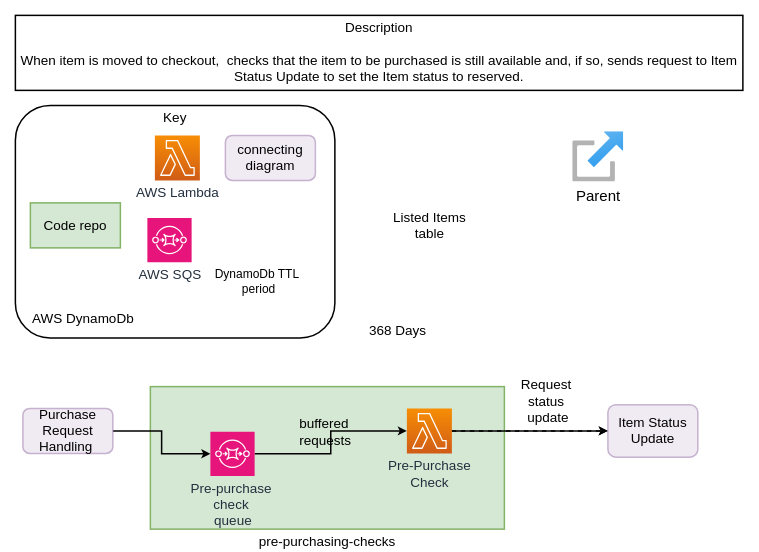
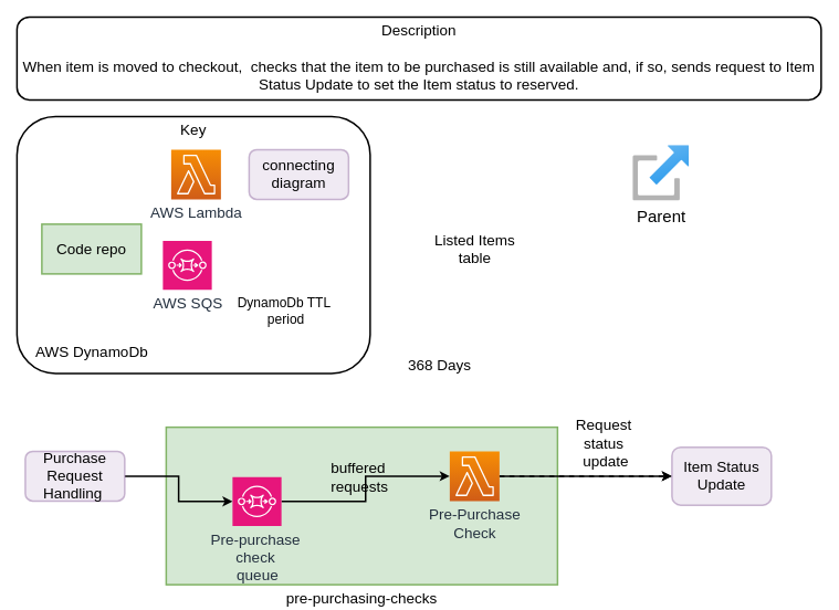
  <mxCell id="0" />
  <mxCell id="1" parent="0" />
  <mxCell id="2" value="pre-purchasing-checks" style="rounded=0;whiteSpace=wrap;html=1;fillColor=#d5e8d4;strokeColor=#82b366;labelPosition=center;verticalLabelPosition=bottom;align=center;verticalAlign=top;fontSize=18;labelBackgroundColor=none;strokeWidth=2;" vertex="1" parent="1"><mxGeometry x="200" y="515" width="472" height="190" as="geometry" /></mxCell>
  <mxCell id="3" value="Key" style="rounded=1;whiteSpace=wrap;html=1;labelPosition=center;verticalLabelPosition=middle;align=center;verticalAlign=top;fontSize=18;labelBackgroundColor=none;strokeWidth=2;" vertex="1" parent="1"><mxGeometry x="20" y="140" width="426" height="310" as="geometry" /></mxCell>
  <mxCell id="4" style="edgeStyle=orthogonalEdgeStyle;rounded=0;orthogonalLoop=1;jettySize=auto;html=1;flowAnimation=0;entryX=0;entryY=0.5;entryDx=0;entryDy=0;entryPerimeter=0;fontSize=18;labelBackgroundColor=none;strokeWidth=2;" edge="1" parent="1" source="5" target="11"><mxGeometry relative="1" as="geometry"><mxPoint x="312" y="535" as="targetPoint" /></mxGeometry></mxCell>
  <mxCell id="5" value="Purchase Request Handling&amp;nbsp;" style="rounded=1;whiteSpace=wrap;html=1;fillColor=#e1d5e7;strokeColor=#9673a6;fontSize=18;strokeWidth=2;labelBackgroundColor=none;opacity=50;" vertex="1" parent="1"><mxGeometry x="30" y="544" width="120" height="60" as="geometry" /></mxCell>
- <mxCell id="6" value="Code repo" style="rounded=0;whiteSpace=wrap;html=1;fillColor=#d5e8d4;strokeColor=#82b366;fontSize=18;labelBackgroundColor=none;strokeWidth=2;" vertex="1" parent="1"><mxGeometry x="40" y="270" width="120" height="60" as="geometry" /></mxCell>
+ <mxCell id="6" value="Code repo" style="rounded=0;whiteSpace=wrap;html=1;fillColor=#d5e8d4;strokeColor=#82b366;fontSize=18;labelBackgroundColor=none;strokeWidth=2;" vertex="1" parent="1"><mxGeometry x="50" y="270" width="120" height="60" as="geometry" /></mxCell>
  <mxCell id="7" value="buffered&lt;div&gt;requests&lt;/div&gt;" style="edgeStyle=orthogonalEdgeStyle;rounded=0;orthogonalLoop=1;jettySize=auto;html=1;entryX=0;entryY=0.5;entryDx=0;entryDy=0;entryPerimeter=0;fontSize=18;labelBackgroundColor=none;strokeWidth=2;align=left;" edge="1" parent="1" source="11" target="9"><mxGeometry x="-0.499" y="30" relative="1" as="geometry"><mxPoint x="582" y="575" as="sourcePoint" /><mxPoint x="626" y="575.471" as="targetPoint" /><mxPoint y="1" as="offset" /></mxGeometry></mxCell>
  <mxCell id="8" style="edgeStyle=orthogonalEdgeStyle;rounded=0;orthogonalLoop=1;jettySize=auto;html=1;entryX=0;entryY=0.5;entryDx=0;entryDy=0;strokeWidth=2;" edge="1" parent="1" source="9" target="15"><mxGeometry relative="1" as="geometry" /></mxCell>
  <mxCell id="9" value="Pre-Purchase&lt;div&gt;Check&lt;/div&gt;" style="sketch=0;points=[[0,0,0],[0.25,0,0],[0.5,0,0],[0.75,0,0],[1,0,0],[0,1,0],[0.25,1,0],[0.5,1,0],[0.75,1,0],[1,1,0],[0,0.25,0],[0,0.5,0],[0,0.75,0],[1,0.25,0],[1,0.5,0],[1,0.75,0]];outlineConnect=0;fontColor=#232F3E;gradientColor=#F78E04;gradientDirection=north;fillColor=#D05C17;strokeColor=#ffffff;dashed=0;verticalLabelPosition=bottom;verticalAlign=top;align=center;html=1;fontSize=18;fontStyle=0;aspect=fixed;shape=mxgraph.aws4.resourceIcon;resIcon=mxgraph.aws4.lambda;labelBackgroundColor=none;strokeWidth=2;" vertex="1" parent="1"><mxGeometry x="542" y="544" width="60" height="60" as="geometry" /></mxCell>
  <mxCell id="10" value="Parent" style="image;aspect=fixed;html=1;points=[];align=center;fontSize=20;image=img/lib/azure2/general/Launch_Portal.svg;labelBackgroundColor=none;imageBackground=default;strokeWidth=2;" vertex="1" parent="1"><mxGeometry x="763" y="175" width="68" height="67" as="geometry" /></mxCell>
  <mxCell id="11" value="Pre-purchase&amp;nbsp;&lt;div&gt;check&amp;nbsp;&lt;/div&gt;&lt;div&gt;queue&lt;/div&gt;" style="sketch=0;points=[[0,0,0],[0.25,0,0],[0.5,0,0],[0.75,0,0],[1,0,0],[0,1,0],[0.25,1,0],[0.5,1,0],[0.75,1,0],[1,1,0],[0,0.25,0],[0,0.5,0],[0,0.75,0],[1,0.25,0],[1,0.5,0],[1,0.75,0]];outlineConnect=0;fontColor=#232F3E;fillColor=#E7157B;strokeColor=#ffffff;dashed=0;verticalLabelPosition=bottom;verticalAlign=top;align=center;html=1;fontSize=18;fontStyle=0;aspect=fixed;shape=mxgraph.aws4.resourceIcon;resIcon=mxgraph.aws4.sqs;labelBackgroundColor=none;strokeWidth=2;" vertex="1" parent="1"><mxGeometry x="280" y="575" width="59" height="59" as="geometry" /></mxCell>
  <mxCell id="12" value="AWS DynamoDb" style="shape=image;html=1;verticalAlign=top;verticalLabelPosition=bottom;imageAspect=0;aspect=fixed;image=https://cdn2.iconfinder.com/data/icons/amazon-aws-stencils/100/Database_copy_DynamoDB-128.png;fontSize=18;labelBackgroundColor=none;strokeWidth=2;" vertex="1" parent="1"><mxGeometry x="76" y="340" width="68" height="68" as="geometry" /></mxCell>
  <mxCell id="13" value="Listed Items&lt;div&gt;table&lt;/div&gt;" style="shape=image;html=1;verticalAlign=bottom;verticalLabelPosition=top;imageAspect=0;aspect=fixed;image=https://cdn2.iconfinder.com/data/icons/amazon-aws-stencils/100/Database_copy_DynamoDB-128.png;fontSize=18;labelBackgroundColor=none;strokeWidth=2;labelPosition=center;align=center;" vertex="1" parent="1"><mxGeometry x="528" y="325" width="88" height="88" as="geometry" /></mxCell>
  <mxCell id="14" value="Request&amp;nbsp;&lt;div&gt;status&amp;nbsp;&lt;/div&gt;&lt;div&gt;update&lt;/div&gt;" style="edgeStyle=orthogonalEdgeStyle;rounded=0;orthogonalLoop=1;jettySize=auto;html=1;entryX=0;entryY=0.5;entryDx=0;entryDy=0;strokeWidth=2;flowAnimation=0;dashed=1;exitX=1;exitY=0.5;exitDx=0;exitDy=0;exitPerimeter=0;labelBackgroundColor=none;fontSize=18;" edge="1" parent="1" source="9" target="15"><mxGeometry x="0.231" y="39" relative="1" as="geometry"><mxPoint x="978" y="524" as="sourcePoint" /><mxPoint x="1060" y="524" as="targetPoint" /><mxPoint as="offset" /></mxGeometry></mxCell>
  <mxCell id="15" value="Item Status Update" style="rounded=1;whiteSpace=wrap;html=1;fillColor=#e1d5e7;strokeColor=#9673a6;fontSize=18;strokeWidth=2;labelBackgroundColor=none;opacity=50;" vertex="1" parent="1"><mxGeometry x="810" y="539" width="120" height="70" as="geometry" /></mxCell>
  <mxCell id="16" value="AWS Lambda" style="sketch=0;points=[[0,0,0],[0.25,0,0],[0.5,0,0],[0.75,0,0],[1,0,0],[0,1,0],[0.25,1,0],[0.5,1,0],[0.75,1,0],[1,1,0],[0,0.25,0],[0,0.5,0],[0,0.75,0],[1,0.25,0],[1,0.5,0],[1,0.75,0]];outlineConnect=0;fontColor=#232F3E;gradientColor=#F78E04;gradientDirection=north;fillColor=#D05C17;strokeColor=#ffffff;dashed=0;verticalLabelPosition=bottom;verticalAlign=top;align=center;html=1;fontSize=18;fontStyle=0;aspect=fixed;shape=mxgraph.aws4.resourceIcon;resIcon=mxgraph.aws4.lambda;labelBackgroundColor=none;strokeWidth=2;" vertex="1" parent="1"><mxGeometry x="206" y="180" width="60" height="60" as="geometry" /></mxCell>
  <mxCell id="17" value="AWS SQS" style="sketch=0;points=[[0,0,0],[0.25,0,0],[0.5,0,0],[0.75,0,0],[1,0,0],[0,1,0],[0.25,1,0],[0.5,1,0],[0.75,1,0],[1,1,0],[0,0.25,0],[0,0.5,0],[0,0.75,0],[1,0.25,0],[1,0.5,0],[1,0.75,0]];outlineConnect=0;fontColor=#232F3E;fillColor=#E7157B;strokeColor=#ffffff;dashed=0;verticalLabelPosition=bottom;verticalAlign=top;align=center;html=1;fontSize=18;fontStyle=0;aspect=fixed;shape=mxgraph.aws4.resourceIcon;resIcon=mxgraph.aws4.sqs;labelBackgroundColor=none;strokeWidth=2;" vertex="1" parent="1"><mxGeometry x="196" y="290" width="59" height="59" as="geometry" /></mxCell>
  <mxCell id="18" value="DynamoDb TTL&lt;br&gt;&amp;nbsp;period" style="shape=image;html=1;verticalAlign=top;verticalLabelPosition=bottom;labelBackgroundColor=none;imageAspect=0;aspect=fixed;image=https://cdn1.iconfinder.com/data/icons/icons-for-a-site-1/64/advantage_speed-128.png;fontSize=16;" vertex="1" parent="1"><mxGeometry x="310" y="286" width="63" height="63" as="geometry" /></mxCell>
  <mxCell id="19" value="&lt;div style=&quot;font-size: 18px;&quot;&gt;368 Days&amp;nbsp;&lt;br style=&quot;font-size: 18px;&quot;&gt;&lt;/div&gt;" style="shape=image;html=1;verticalAlign=top;verticalLabelPosition=bottom;labelBackgroundColor=none;imageAspect=0;aspect=fixed;image=https://cdn1.iconfinder.com/data/icons/icons-for-a-site-1/64/advantage_speed-128.png;fontSize=18;" vertex="1" parent="1"><mxGeometry x="500" y="360" width="63" height="63" as="geometry" /></mxCell>
  <mxCell id="20" value="connecting diagram" style="rounded=1;whiteSpace=wrap;html=1;fillColor=#e1d5e7;strokeColor=#9673a6;fontSize=18;strokeWidth=2;labelBackgroundColor=none;fillStyle=auto;opacity=50;" vertex="1" parent="1"><mxGeometry x="300" y="180" width="120" height="60" as="geometry" /></mxCell>
- <mxCell id="21" value="Description&lt;div&gt;&lt;br&gt;&lt;div&gt;When item is moved to checkout,&amp;nbsp; checks that the item to be purchased is still available and, if so, sends request to Item Status Update to set the Item status to reserved.&lt;/div&gt;&lt;/div&gt;" style="whiteSpace=wrap;html=1;labelPosition=center;verticalLabelPosition=middle;align=center;verticalAlign=top;fontSize=18;labelBackgroundColor=none;strokeWidth=2;rounded=0;" vertex="1" parent="1"><mxGeometry x="20" y="20" width="970" height="100" as="geometry" /></mxCell>
+ <mxCell id="21" value="Description&lt;div&gt;&lt;br&gt;&lt;div&gt;When item is moved to checkout,&amp;nbsp; checks that the item to be purchased is still available and, if so, sends request to Item Status Update to set the Item status to reserved.&lt;/div&gt;&lt;/div&gt;" style="rounded=1;whiteSpace=wrap;html=1;labelPosition=center;verticalLabelPosition=middle;align=center;verticalAlign=top;fontSize=18;labelBackgroundColor=none;strokeWidth=2;" vertex="1" parent="1"><mxGeometry x="20" y="20" width="970" height="100" as="geometry" /></mxCell>
